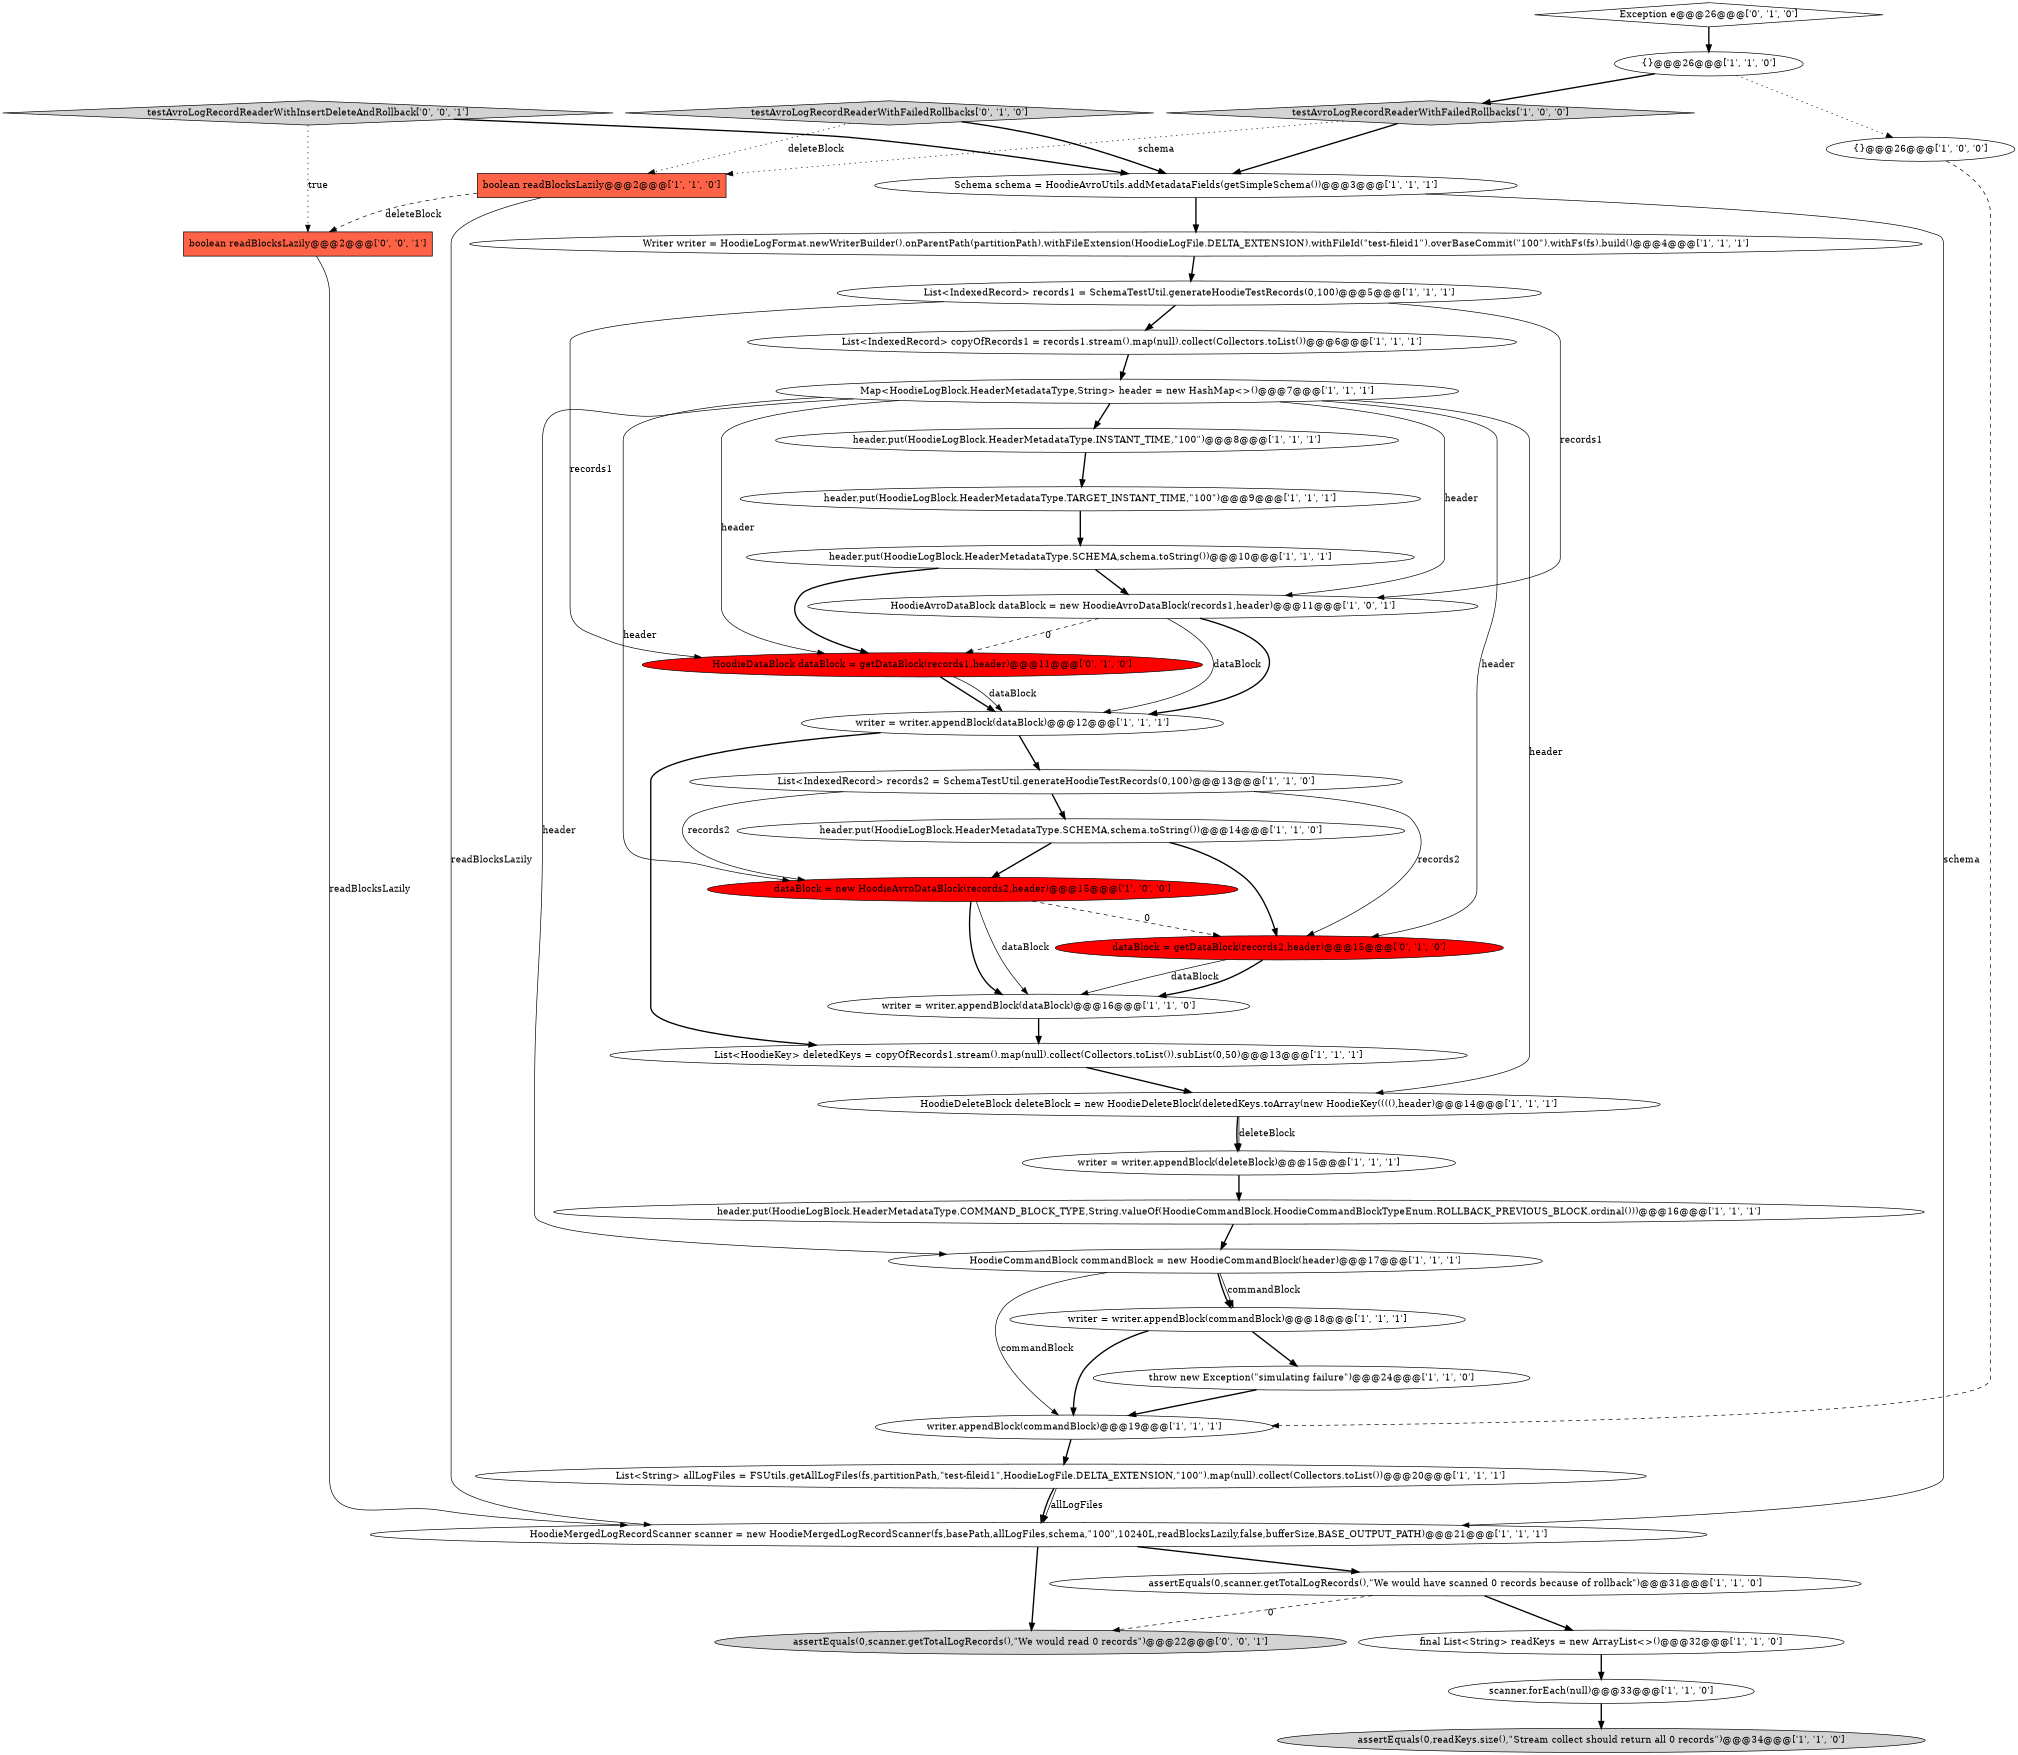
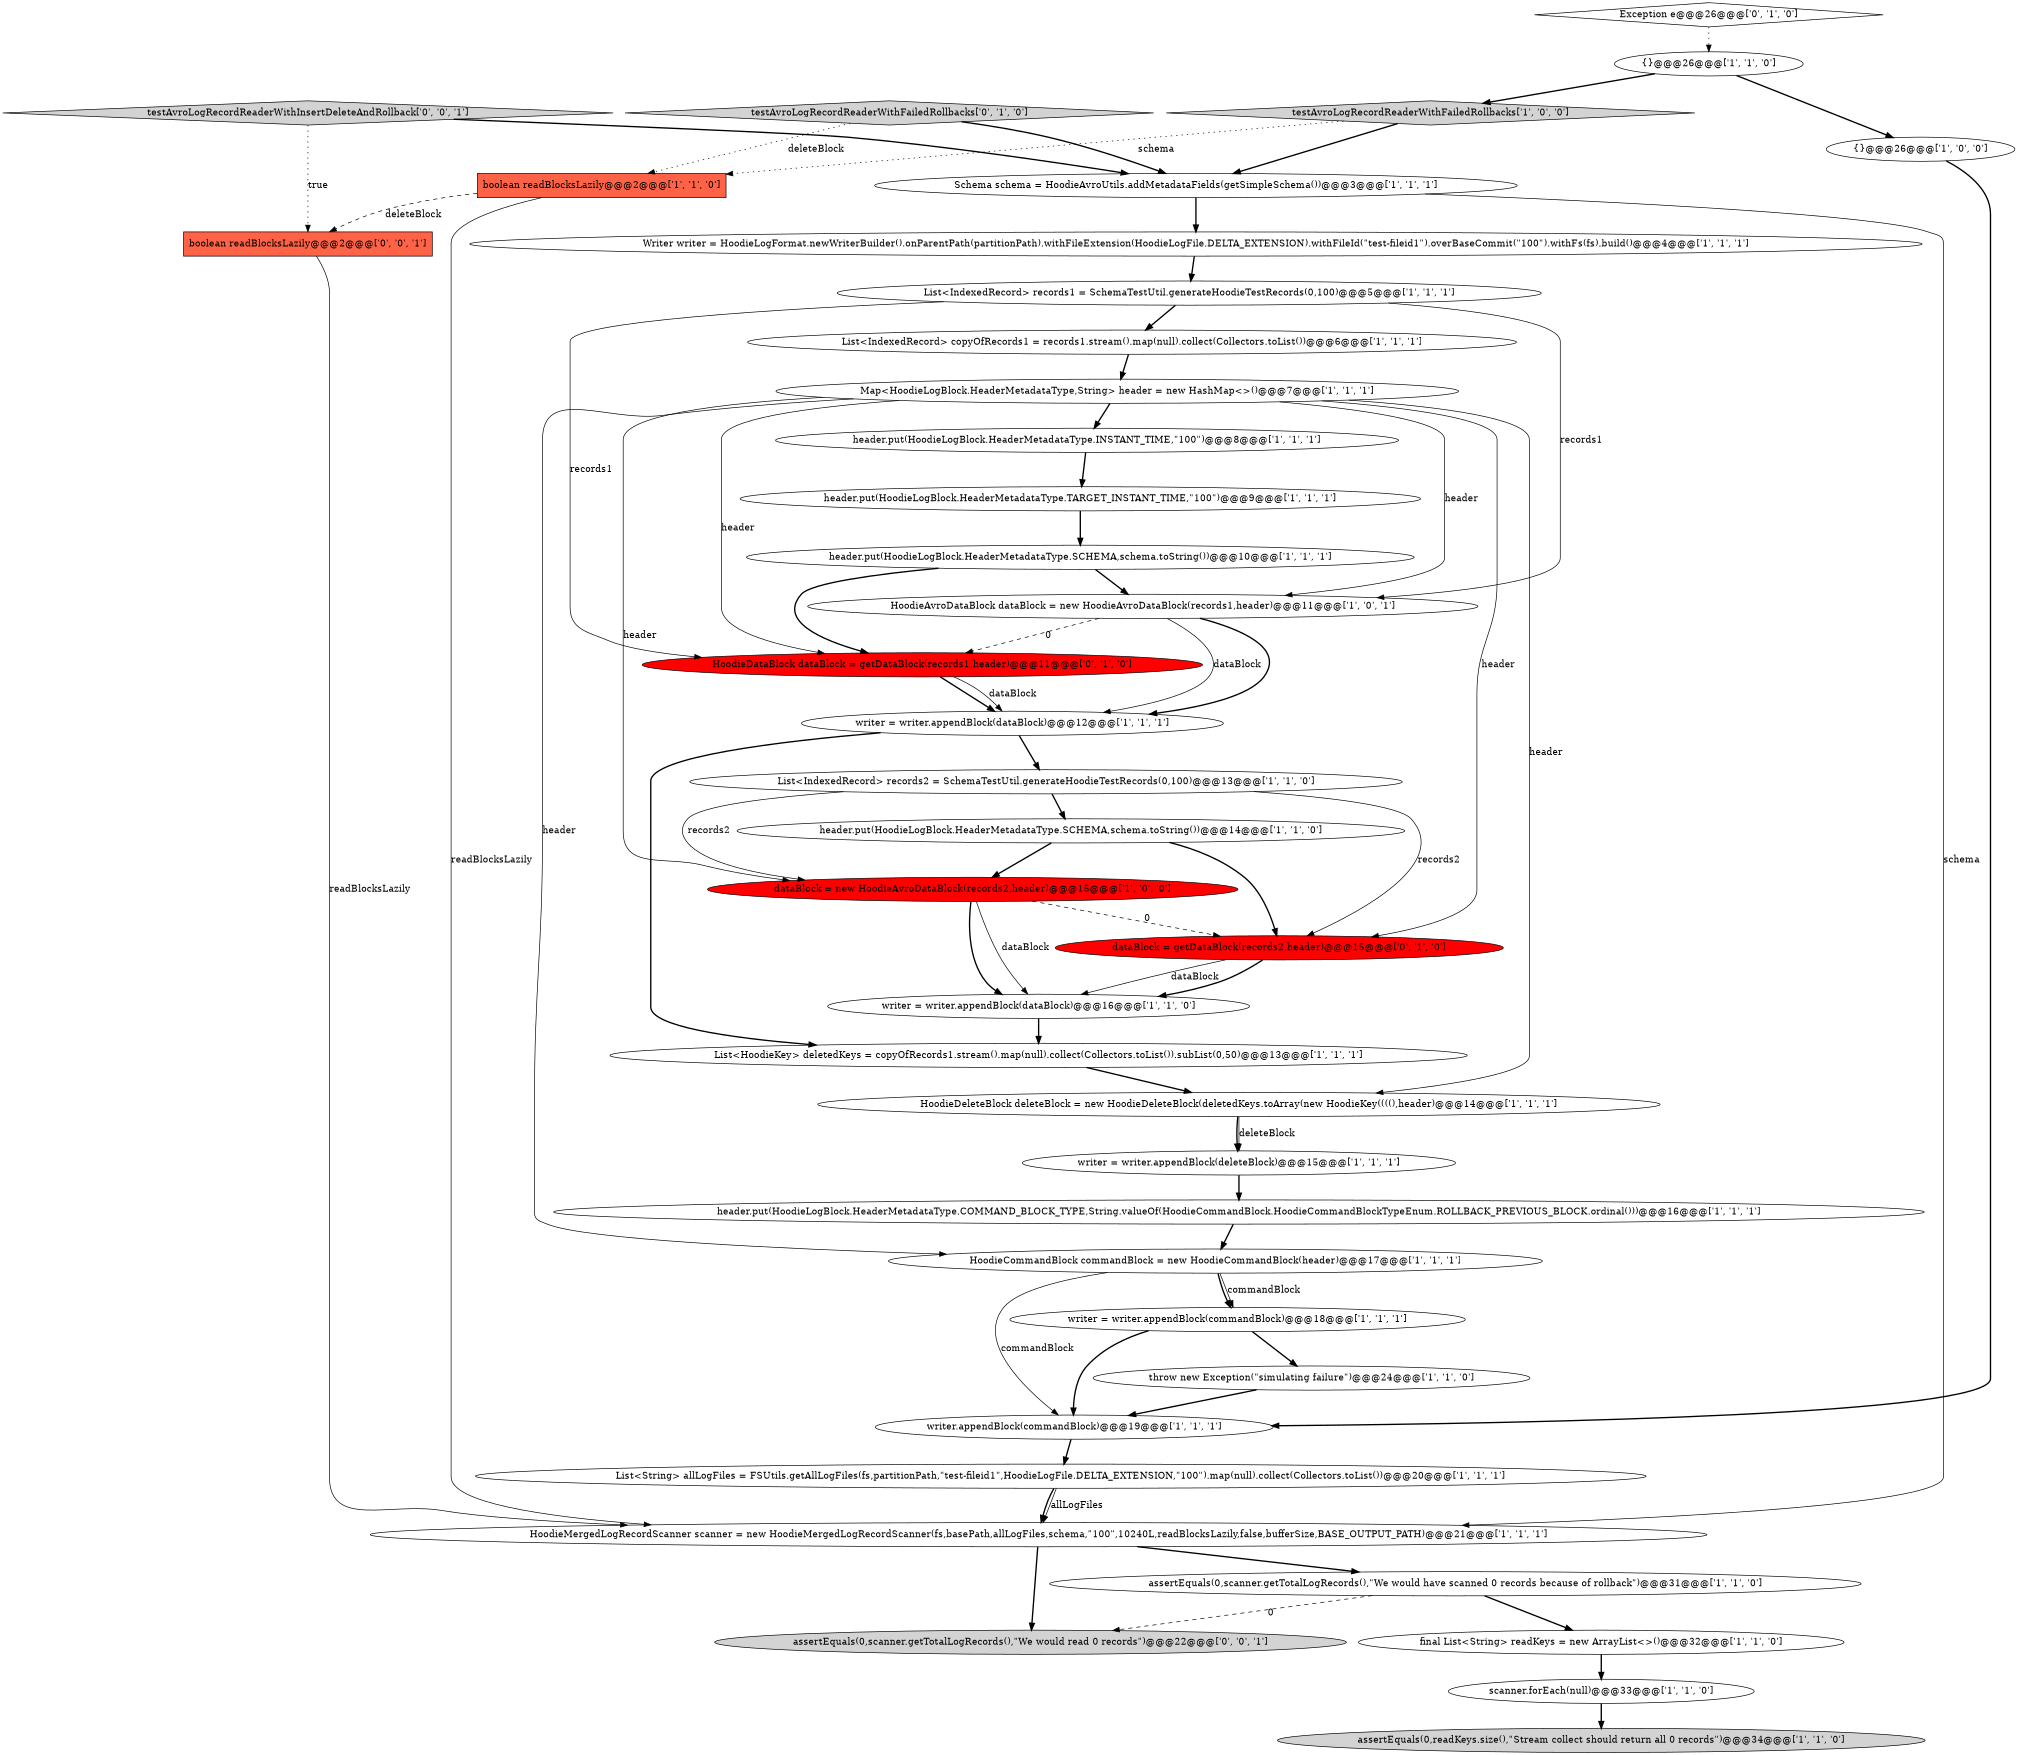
  digraph {
    node [fillcolor=white shape=ellipse style=filled]
    edge [style=bold]
    n1 [label="List<IndexedRecord> records1 = SchemaTestUtil.generateHoodieTestRecords(0,100)@@@5@@@['1', '1', '1']"]
    n2 [label="List<IndexedRecord> copyOfRecords1 = records1.stream().map(null).collect(Collectors.toList())@@@6@@@['1', '1', '1']"]
    n3 [fillcolor=red label="HoodieDataBlock dataBlock = getDataBlock(records1,header)@@@11@@@['0', '1', '0']"]
    n4 [label="HoodieAvroDataBlock dataBlock = new HoodieAvroDataBlock(records1,header)@@@11@@@['1', '0', '1']"]
    n5 [label="Map<HoodieLogBlock.HeaderMetadataType,String> header = new HashMap<>()@@@7@@@['1', '1', '1']"]
    n6 [label="writer = writer.appendBlock(dataBlock)@@@12@@@['1', '1', '1']"]
    n7 [label="{}@@@26@@@['1', '1', '0']"]
    n8 [label="{}@@@26@@@['1', '0', '0']"]
    n9 [fillcolor=lightgray label="testAvroLogRecordReaderWithFailedRollbacks['1', '0', '0']" shape=diamond]
    n10 [label="writer.appendBlock(commandBlock)@@@19@@@['1', '1', '1']"]
    n11 [label="List<String> allLogFiles = FSUtils.getAllLogFiles(fs,partitionPath,\"test-fileid1\",HoodieLogFile.DELTA_EXTENSION,\"100\").map(null).collect(Collectors.toList())@@@20@@@['1', '1', '1']"]
    n12 [label="header.put(HoodieLogBlock.HeaderMetadataType.INSTANT_TIME,\"100\")@@@8@@@['1', '1', '1']"]
    n13 [fillcolor=red label="dataBlock = new HoodieAvroDataBlock(records2,header)@@@15@@@['1', '0', '0']"]
    n14 [fillcolor=red label="dataBlock = getDataBlock(records2,header)@@@15@@@['0', '1', '0']"]
    n15 [label="HoodieCommandBlock commandBlock = new HoodieCommandBlock(header)@@@17@@@['1', '1', '1']"]
    n16 [label="HoodieDeleteBlock deleteBlock = new HoodieDeleteBlock(deletedKeys.toArray(new HoodieKey((((),header)@@@14@@@['1', '1', '1']"]
    n17 [label="header.put(HoodieLogBlock.HeaderMetadataType.TARGET_INSTANT_TIME,\"100\")@@@9@@@['1', '1', '1']"]
    n18 [label="header.put(HoodieLogBlock.HeaderMetadataType.SCHEMA,schema.toString())@@@10@@@['1', '1', '1']"]
    n19 [label="writer = writer.appendBlock(deleteBlock)@@@15@@@['1', '1', '1']"]
    n20 [label="header.put(HoodieLogBlock.HeaderMetadataType.COMMAND_BLOCK_TYPE,String.valueOf(HoodieCommandBlock.HoodieCommandBlockTypeEnum.ROLLBACK_PREVIOUS_BLOCK.ordinal()))@@@16@@@['1', '1', '1']"]
    n21 [label="HoodieMergedLogRecordScanner scanner = new HoodieMergedLogRecordScanner(fs,basePath,allLogFiles,schema,\"100\",10240L,readBlocksLazily,false,bufferSize,BASE_OUTPUT_PATH)@@@21@@@['1', '1', '1']"]
    n22 [fillcolor=lightgray label="assertEquals(0,scanner.getTotalLogRecords(),\"We would read 0 records\")@@@22@@@['0', '0', '1']"]
    n23 [label="assertEquals(0,scanner.getTotalLogRecords(),\"We would have scanned 0 records because of rollback\")@@@31@@@['1', '1', '0']"]
    n24 [label="header.put(HoodieLogBlock.HeaderMetadataType.SCHEMA,schema.toString())@@@14@@@['1', '1', '0']"]
    n25 [label="writer = writer.appendBlock(dataBlock)@@@16@@@['1', '1', '0']"]
    n26 [label="writer = writer.appendBlock(commandBlock)@@@18@@@['1', '1', '1']"]
    n27 [label="throw new Exception(\"simulating failure\")@@@24@@@['1', '1', '0']"]
    n28 [fillcolor=tomato label="boolean readBlocksLazily@@@2@@@['1', '1', '0']" shape=box]
    n29 [label="Schema schema = HoodieAvroUtils.addMetadataFields(getSimpleSchema())@@@3@@@['1', '1', '1']"]
    n30 [fillcolor=tomato label="boolean readBlocksLazily@@@2@@@['0', '0', '1']" shape=box]
    n31 [label="Writer writer = HoodieLogFormat.newWriterBuilder().onParentPath(partitionPath).withFileExtension(HoodieLogFile.DELTA_EXTENSION).withFileId(\"test-fileid1\").overBaseCommit(\"100\").withFs(fs).build()@@@4@@@['1', '1', '1']"]
    n32 [label="List<HoodieKey> deletedKeys = copyOfRecords1.stream().map(null).collect(Collectors.toList()).subList(0,50)@@@13@@@['1', '1', '1']"]
    n33 [fillcolor=lightgray label="testAvroLogRecordReaderWithInsertDeleteAndRollback['0', '0', '1']" shape=diamond]
    n34 [label="List<IndexedRecord> records2 = SchemaTestUtil.generateHoodieTestRecords(0,100)@@@13@@@['1', '1', '0']"]
    n35 [label="Exception e@@@26@@@['0', '1', '0']" shape=diamond]
    n36 [label="scanner.forEach(null)@@@33@@@['1', '1', '0']"]
    n37 [fillcolor=lightgray label="assertEquals(0,readKeys.size(),\"Stream collect should return all 0 records\")@@@34@@@['1', '1', '0']"]
    n38 [label="final List<String> readKeys = new ArrayList<>()@@@32@@@['1', '1', '0']"]
    n39 [fillcolor=lightgray label="testAvroLogRecordReaderWithFailedRollbacks['0', '1', '0']" shape=diamond]
    n1 -> n2
    n1 -> n3 [label=records1 style=solid]
    n1 -> n4 [label=records1 style=solid]
    n2 -> n5
    n3 -> n6
    n3 -> n6 [label=dataBlock style=solid]
    n4 -> n3 [label=0 style=dashed]
    n4 -> n6 [label=dataBlock style=solid]
    n4 -> n6
    n5 -> n3 [label=header style=solid]
    n5 -> n4 [label=header style=solid]
    n5 -> n12
    n5 -> n13 [label=header style=solid]
    n5 -> n14 [label=header style=solid]
    n5 -> n15 [label=header style=solid]
    n5 -> n16 [label=header style=solid]
    n6 -> n32
    n6 -> n34
-   n7 -> n8 [style=dotted]
+   n7 -> n8
    n7 -> n9
-   n8 -> n10 [style=dashed]
+   n8 -> n10
    n9 -> n28 [label=schema style=dotted]
    n9 -> n29
    n10 -> n11
    n11 -> n21 [label=allLogFiles style=solid]
    n11 -> n21
    n12 -> n17
    n13 -> n14 [label=0 style=dashed]
    n13 -> n25
    n13 -> n25 [label=dataBlock style=solid]
    n14 -> n25 [label=dataBlock style=solid]
    n14 -> n25
    n15 -> n10 [label=commandBlock style=solid]
    n15 -> n26 [label=commandBlock style=solid]
    n15 -> n26
    n16 -> n19
    n16 -> n19 [label=deleteBlock style=solid]
    n17 -> n18
    n18 -> n3
    n18 -> n4
    n19 -> n20
    n20 -> n15
    n21 -> n22
    n21 -> n23
    n23 -> n22 [label=0 style=dashed]
    n23 -> n38
    n24 -> n13
    n24 -> n14
    n25 -> n32
    n26 -> n10
    n26 -> n27
    n27 -> n10
    n28 -> n21 [label=readBlocksLazily style=solid]
    n28 -> n30 [label=deleteBlock style=dashed]
    n29 -> n21 [label=schema style=solid]
    n29 -> n31
    n30 -> n21 [label=readBlocksLazily style=solid]
    n31 -> n1
    n32 -> n16
    n33 -> n29
    n33 -> n30 [label=true style=dotted]
    n34 -> n13 [label=records2 style=solid]
    n34 -> n14 [label=records2 style=solid]
    n34 -> n24
-   n35 -> n7
+   n35 -> n7 [style=dotted]
    n36 -> n37
    n38 -> n36
    n39 -> n28 [label=deleteBlock style=dotted]
    n39 -> n29
  }
